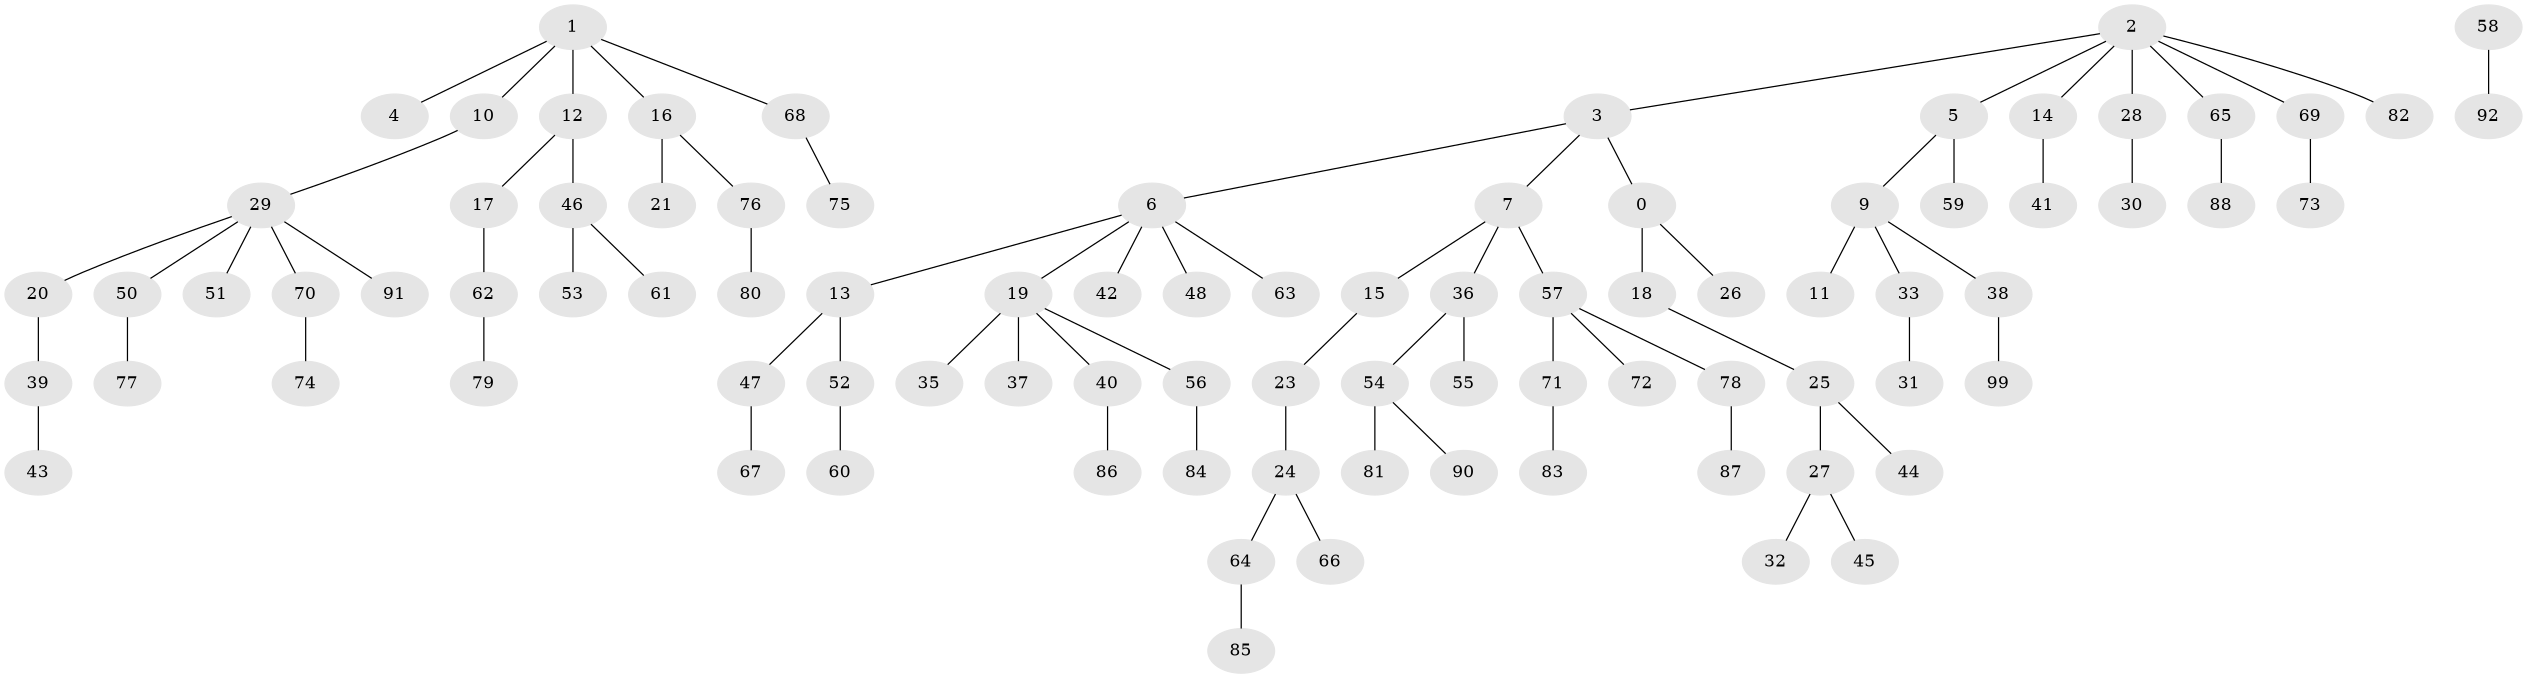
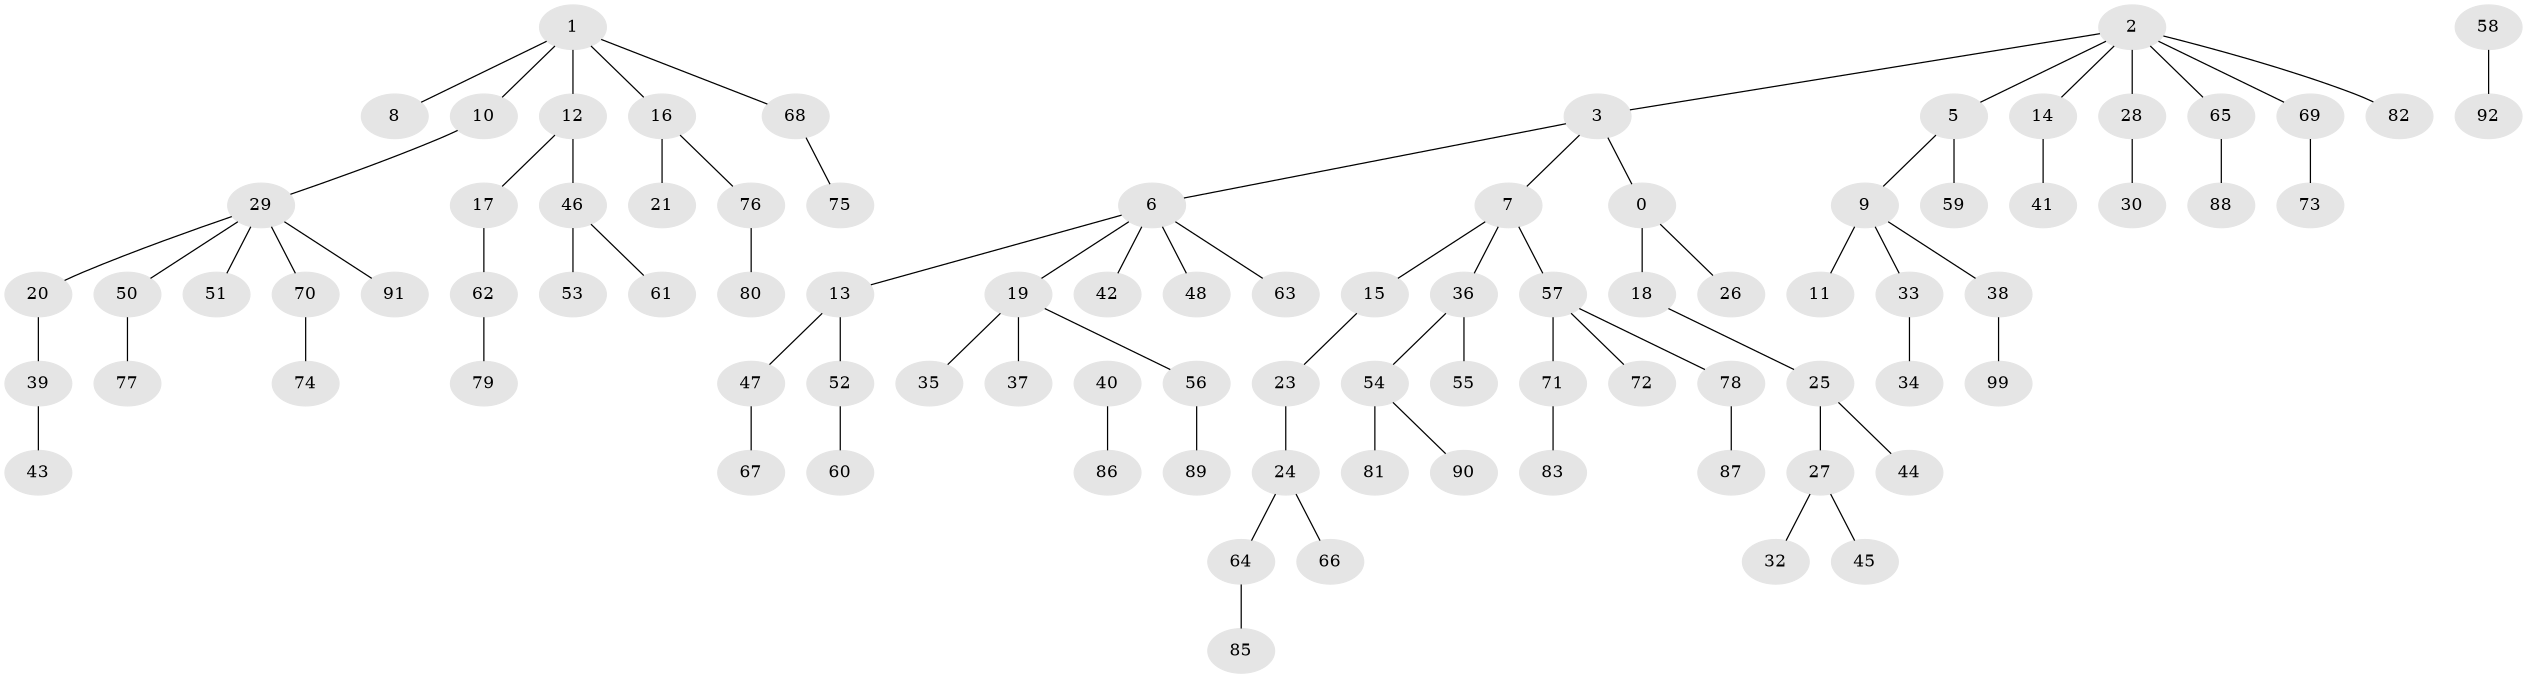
  graph {
    node [color=gray90 style=filled]
    1
-   4
+   4 [label=8]
    10
    12
    16
    68
    2
    3
    5
    14
    28
    65
    69
    82
    29
    17
    46
    21
    76
    75
    6
    7
    n23 [label=0]
    9
    59
    41
    30
    88
    73
    13
    19
    42
    48
    63
    15
    36
    57
    18
    26
    20
    39
    11
    33
    38
    47
    52
    35
    37
    40
    56
    23
    54
    55
    71
    72
    78
    25
-   34 [label=31]
+   34
    n59 [label=99]
    50
    51
    70
    91
    58
    92
    62
    53
    61
    67
    60
    24
    80
    79
    27
    44
    86
-   89 [label=84]
+   89
    43
    64
    66
    85
    32
    45
    77
    74
    81
    90
    83
    87
    1 -- 4
    1 -- 10
    1 -- 12
    1 -- 16
    1 -- 68
    10 -- 29
    12 -- 17
    12 -- 46
    16 -- 21
    16 -- 76
    68 -- 75
    2 -- 3
    2 -- 5
    2 -- 14
    2 -- 28
    2 -- 65
    2 -- 69
    2 -- 82
    3 -- 6
    3 -- 7
    3 -- n23
    5 -- 9
    5 -- 59
    14 -- 41
    28 -- 30
    65 -- 88
    69 -- 73
    29 -- 20
    29 -- 50
    29 -- 51
    29 -- 70
    29 -- 91
    17 -- 62
    46 -- 53
    46 -- 61
    76 -- 80
    6 -- 13
    6 -- 19
    6 -- 42
    6 -- 48
    6 -- 63
    7 -- 15
    7 -- 36
    7 -- 57
    n23 -- 18
    n23 -- 26
    9 -- 11
    9 -- 33
    9 -- 38
    13 -- 47
    13 -- 52
    19 -- 35
    19 -- 37
-   19 -- 40
    19 -- 56
    15 -- 23
    36 -- 54
    36 -- 55
    57 -- 71
    57 -- 72
    57 -- 78
    18 -- 25
    20 -- 39
    39 -- 43
    33 -- 34
    38 -- n59
    47 -- 67
    52 -- 60
    40 -- 86
    56 -- 89
    23 -- 24
    54 -- 81
    54 -- 90
    71 -- 83
    78 -- 87
    25 -- 27
    25 -- 44
    50 -- 77
    70 -- 74
    58 -- 92
    62 -- 79
    24 -- 64
    24 -- 66
    27 -- 32
    27 -- 45
    64 -- 85
  }
